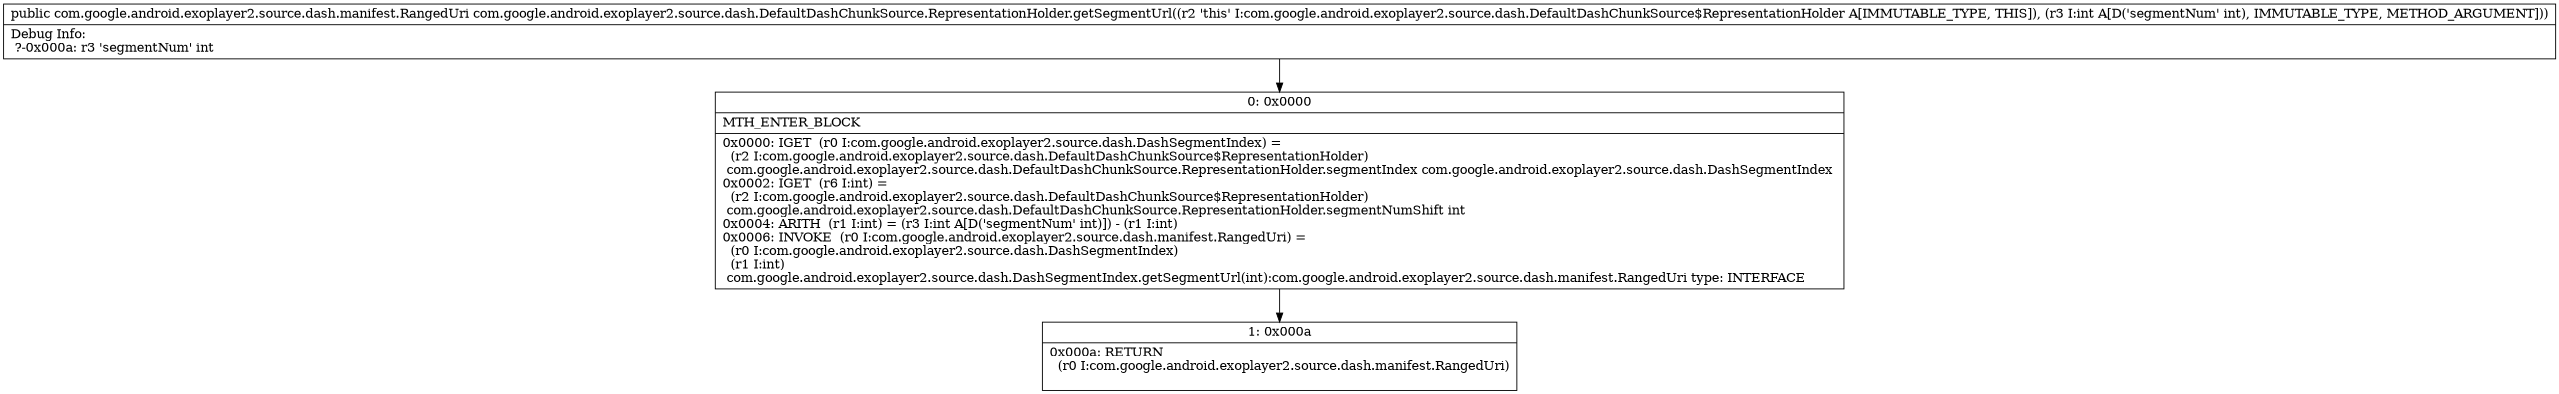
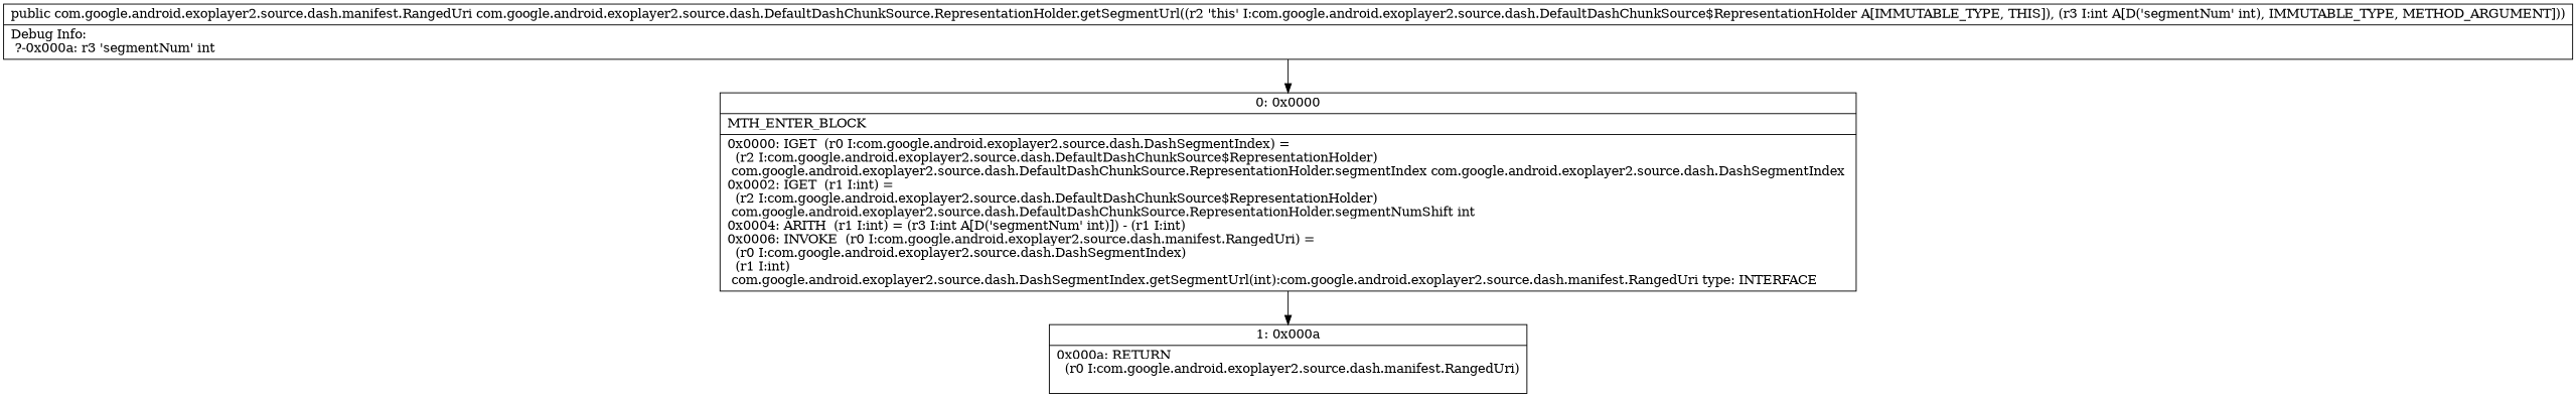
  digraph {
    node [shape=record]
-   n1 [label="{0\:\ 0x0000|MTH_ENTER_BLOCK\l|0x0000: IGET  (r0 I:com.google.android.exoplayer2.source.dash.DashSegmentIndex) = \l  (r2 I:com.google.android.exoplayer2.source.dash.DefaultDashChunkSource$RepresentationHolder)\l com.google.android.exoplayer2.source.dash.DefaultDashChunkSource.RepresentationHolder.segmentIndex com.google.android.exoplayer2.source.dash.DashSegmentIndex \l0x0002: IGET  (r6 I:int) = \l  (r2 I:com.google.android.exoplayer2.source.dash.DefaultDashChunkSource$RepresentationHolder)\l com.google.android.exoplayer2.source.dash.DefaultDashChunkSource.RepresentationHolder.segmentNumShift int \l0x0004: ARITH  (r1 I:int) = (r3 I:int A[D('segmentNum' int)]) \- (r1 I:int) \l0x0006: INVOKE  (r0 I:com.google.android.exoplayer2.source.dash.manifest.RangedUri) = \l  (r0 I:com.google.android.exoplayer2.source.dash.DashSegmentIndex)\l  (r1 I:int)\l com.google.android.exoplayer2.source.dash.DashSegmentIndex.getSegmentUrl(int):com.google.android.exoplayer2.source.dash.manifest.RangedUri type: INTERFACE \l}"]
+   n1 [label="{0\:\ 0x0000|MTH_ENTER_BLOCK\l|0x0000: IGET  (r0 I:com.google.android.exoplayer2.source.dash.DashSegmentIndex) = \l  (r2 I:com.google.android.exoplayer2.source.dash.DefaultDashChunkSource$RepresentationHolder)\l com.google.android.exoplayer2.source.dash.DefaultDashChunkSource.RepresentationHolder.segmentIndex com.google.android.exoplayer2.source.dash.DashSegmentIndex \l0x0002: IGET  (r1 I:int) = \l  (r2 I:com.google.android.exoplayer2.source.dash.DefaultDashChunkSource$RepresentationHolder)\l com.google.android.exoplayer2.source.dash.DefaultDashChunkSource.RepresentationHolder.segmentNumShift int \l0x0004: ARITH  (r1 I:int) = (r3 I:int A[D('segmentNum' int)]) \- (r1 I:int) \l0x0006: INVOKE  (r0 I:com.google.android.exoplayer2.source.dash.manifest.RangedUri) = \l  (r0 I:com.google.android.exoplayer2.source.dash.DashSegmentIndex)\l  (r1 I:int)\l com.google.android.exoplayer2.source.dash.DashSegmentIndex.getSegmentUrl(int):com.google.android.exoplayer2.source.dash.manifest.RangedUri type: INTERFACE \l}"]
    n2 [label="{1\:\ 0x000a|0x000a: RETURN  \l  (r0 I:com.google.android.exoplayer2.source.dash.manifest.RangedUri)\l \l}"]
    n3 [label="{public com.google.android.exoplayer2.source.dash.manifest.RangedUri com.google.android.exoplayer2.source.dash.DefaultDashChunkSource.RepresentationHolder.getSegmentUrl((r2 'this' I:com.google.android.exoplayer2.source.dash.DefaultDashChunkSource$RepresentationHolder A[IMMUTABLE_TYPE, THIS]), (r3 I:int A[D('segmentNum' int), IMMUTABLE_TYPE, METHOD_ARGUMENT]))  | Debug Info:\l  ?\-0x000a: r3 'segmentNum' int\l}"]
    n1 -> n2
    n3 -> n1
  }
